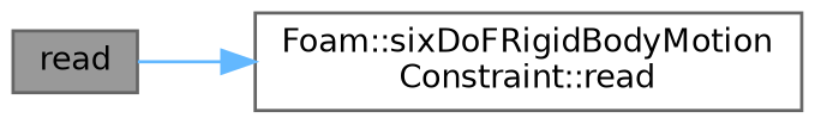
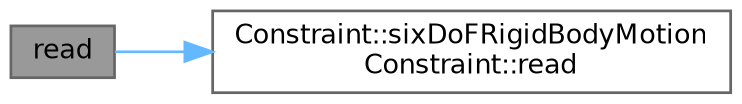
  digraph {
    rankdir=LR
    node [fontname=Helvetica fontsize=10 shape=box style=filled]
    n1 [color=gray40 fillcolor=grey60 fontcolor=black height=0.2 label=read width=0.4]
-   n2 [color=grey40 fillcolor=white height=0.2 label="Foam::sixDoFRigidBodyMotion\lConstraint::read" width=0.4]
+   n2 [color=grey40 fillcolor=white height=0.2 label="Constraint::sixDoFRigidBodyMotion\lConstraint::read" width=0.4]
    n1 -> n2 [color=steelblue1 fontname=Helvetica fontsize=10 labelfontname=Helvetica labelfontsize=10 style=solid]
  }
